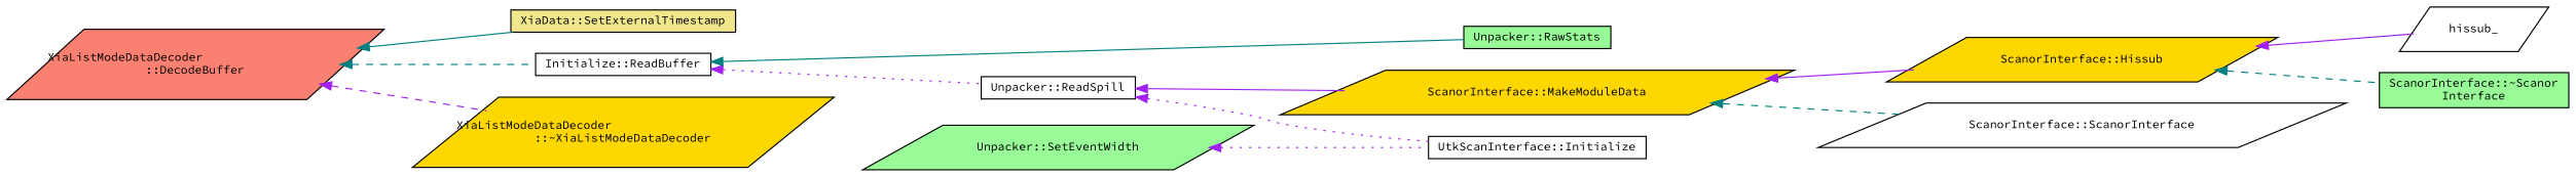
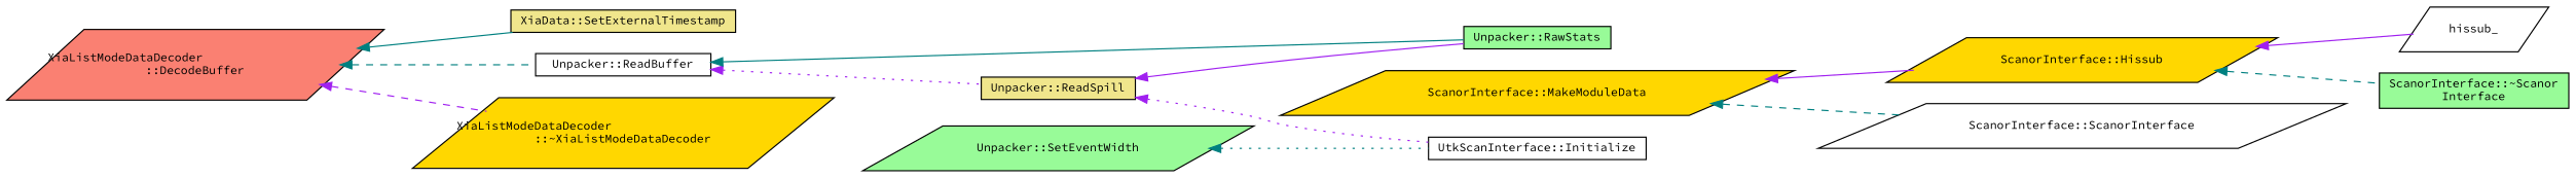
  digraph {
    fontname="Source Code Pro"
    rankdir=LR
    node [color=black fillcolor=white fontname="Source Code Pro" fontsize=10 shape=parallelogram style=filled]
    edge [color=purple dir=back fontname="Source Code Pro" fontsize=10 labelfontname=Helvetica labelfontsize=10 style=solid]
    n1 [fillcolor=khaki fontcolor=black height=0.2 label="XiaData::SetExternalTimestamp" shape=box width=0.4]
    n2 [fillcolor=salmon height=0.2 label="XiaListModeDataDecoder\l::DecodeBuffer" width=0.4]
-   n3 [height=0.2 label="Initialize::ReadBuffer" shape=box width=0.4]
+   n3 [height=0.2 label="Unpacker::ReadBuffer" shape=box width=0.4]
    n4 [fillcolor=gold height=0.2 label="XiaListModeDataDecoder\l::~XiaListModeDataDecoder" width=0.4]
-   n5 [height=0.2 label="Unpacker::ReadSpill" shape=box width=0.4]
+   n5 [fillcolor=khaki height=0.2 label="Unpacker::ReadSpill" shape=box width=0.4]
    n6 [fillcolor=palegreen height=0.2 label="Unpacker::RawStats" shape=box width=0.4]
    n7 [fillcolor=gold height=0.2 label="ScanorInterface::MakeModuleData" width=0.4]
    n8 [height=0.2 label="UtkScanInterface::Initialize" shape=box width=0.4]
    n9 [fillcolor=gold height=0.2 label="ScanorInterface::Hissub" width=0.4]
    n10 [height=0.2 label="ScanorInterface::ScanorInterface" width=0.4]
    n11 [fillcolor=palegreen height=0.2 label="Unpacker::SetEventWidth" width=0.4]
    n12 [height=0.2 label=hissub_ width=0.4]
    n13 [fillcolor=palegreen height=0.2 label="ScanorInterface::~Scanor\lInterface" shape=box width=0.4]
    n2 -> n1 [color=teal]
    n2 -> n3 [color=teal style=dashed]
    n2 -> n4 [style=dashed]
    n3 -> n5 [style=dotted]
    n3 -> n6 [color=teal]
-   n5 -> n7
+   n5 -> n6
    n5 -> n8 [style=dotted]
    n7 -> n9
    n7 -> n10 [color=teal style=dashed]
    n9 -> n12
    n9 -> n13 [color=teal style=dashed]
-   n11 -> n8 [style=dotted]
+   n11 -> n8 [color=teal style=dotted]
  }
